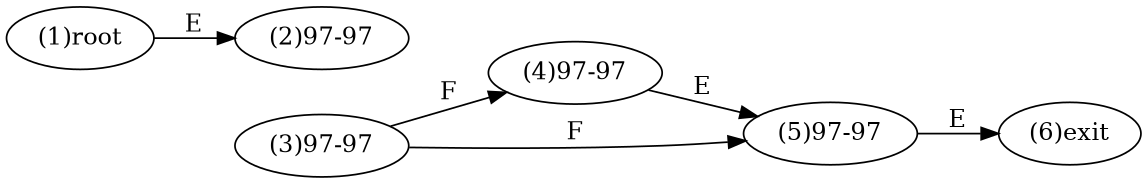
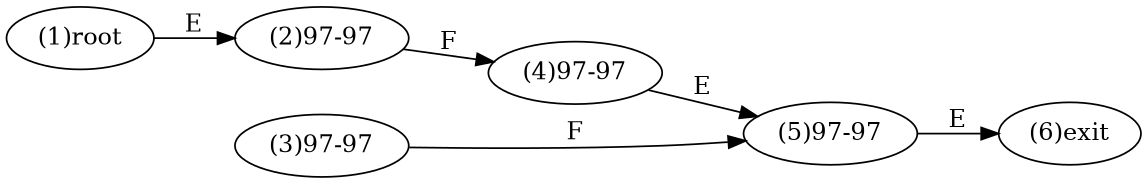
  digraph {
    rankdir=LR
    n1 [label="(1)root"]
    n2 [label="(2)97-97"]
    n3 [label="(4)97-97"]
    n4 [label="(3)97-97"]
    n5 [label="(5)97-97"]
    n6 [label="(6)exit"]
    n1 -> n2 [label=E]
-   n4 -> n3 [label=F]
+   n2 -> n3 [label=F]
    n3 -> n5 [label=E]
    n4 -> n5 [label=F]
    n5 -> n6 [label=E]
  }
